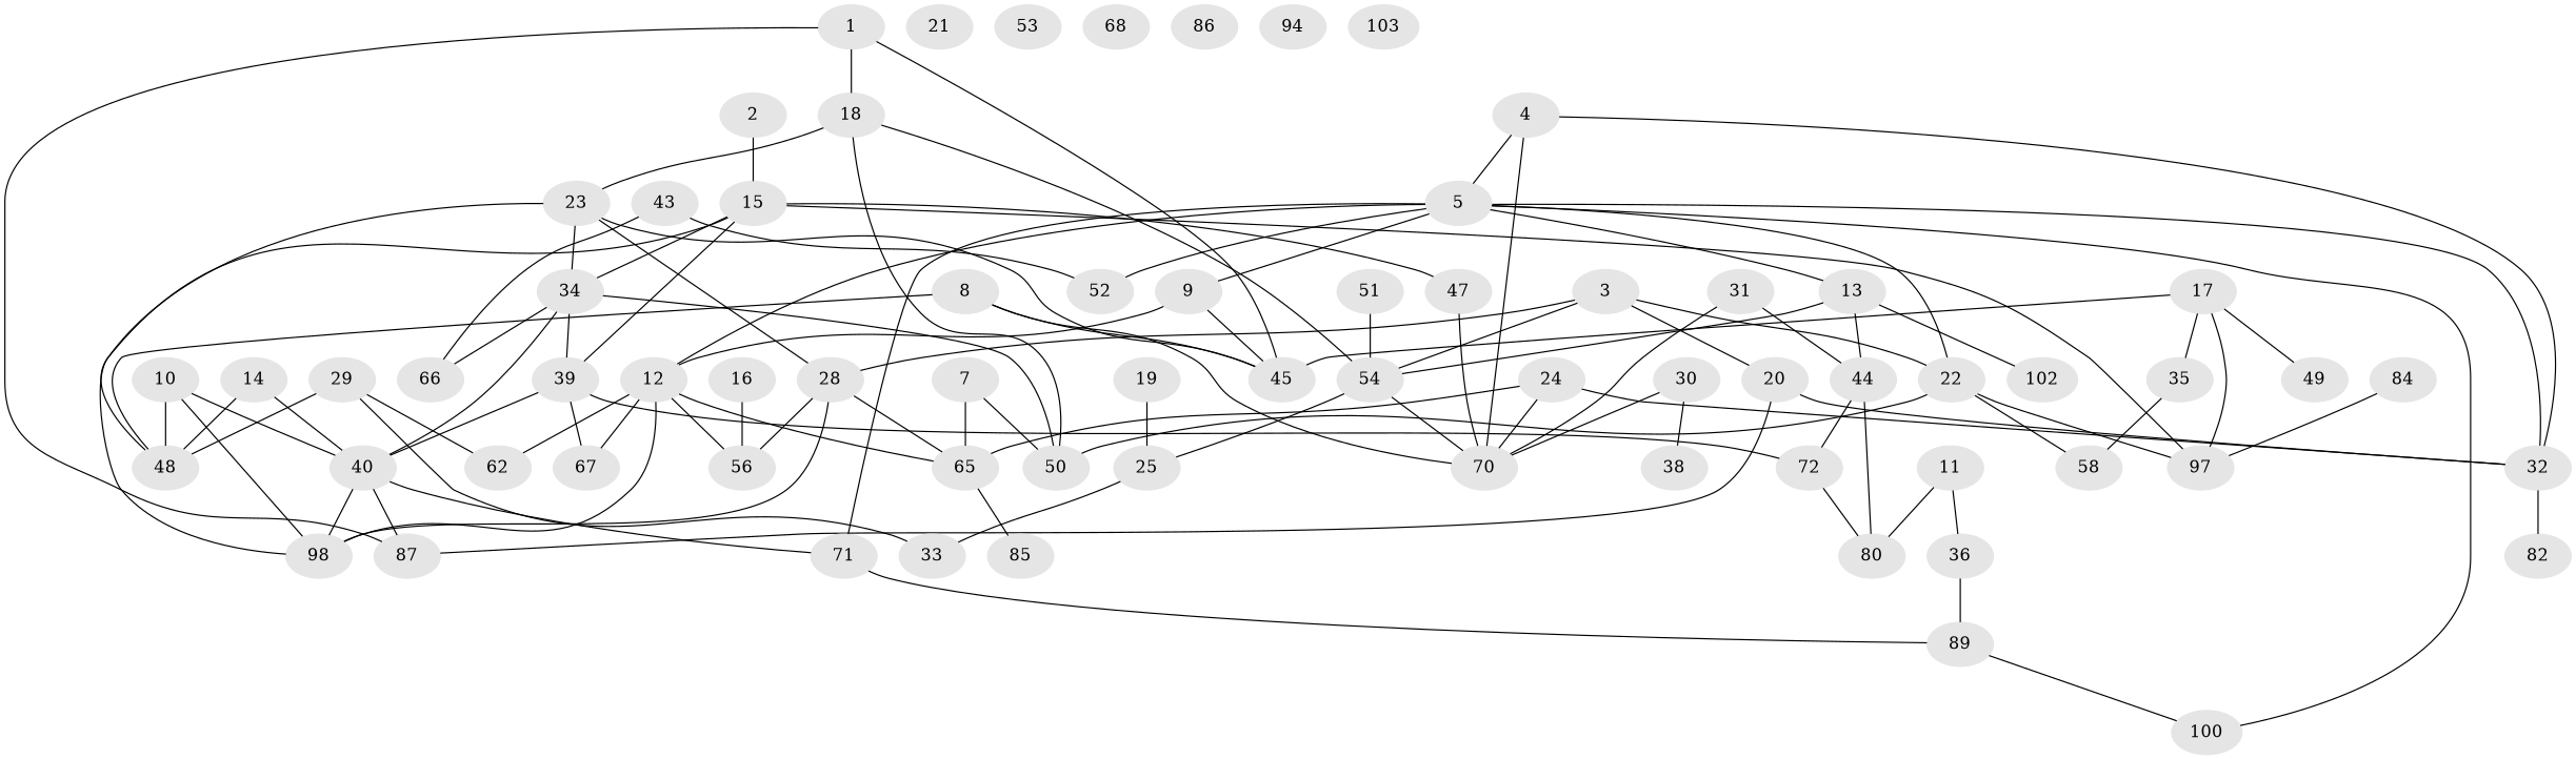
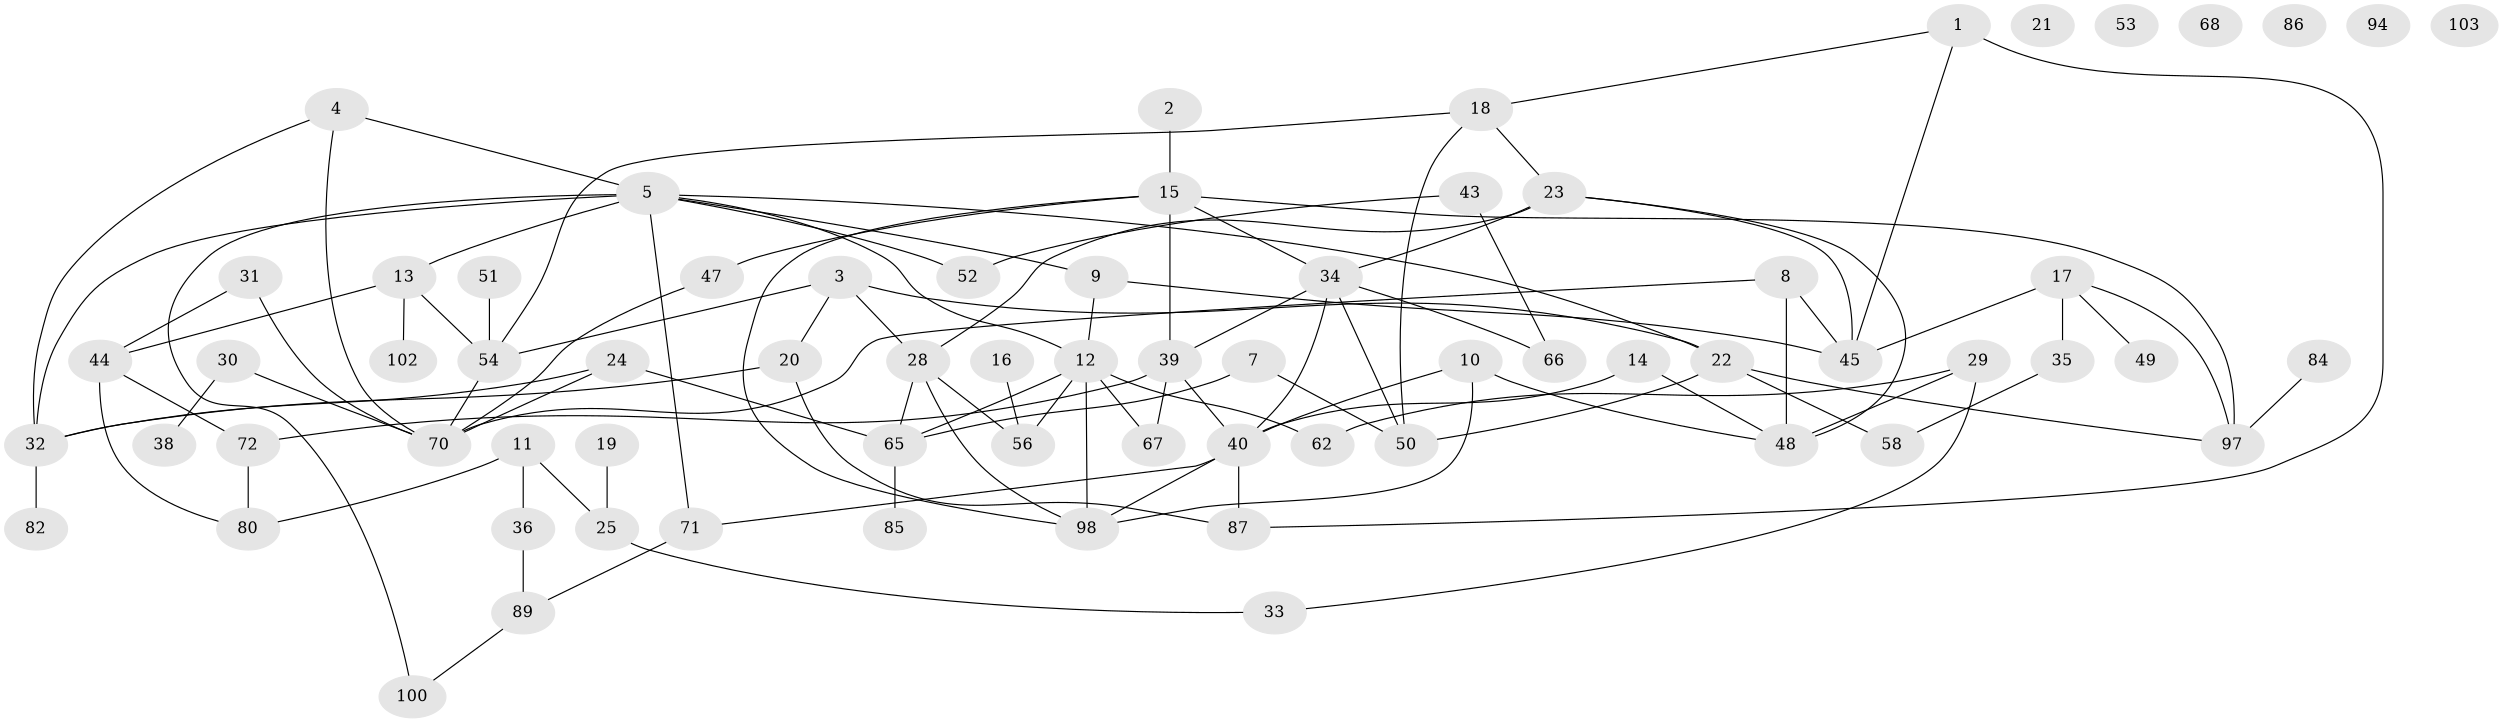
  graph {
    node [color=gray90 style=filled]
    1 [super="+27"]
    18 [super="+73"]
    45 [super="+79"]
    87
    54 [super="+95"]
    50 [super="+63"]
    23 [super="+57"]
    15 [super="+55"]
    98 [super="+104"]
    34
    39 [super="+105"]
    47 [super="+83"]
    97
    2
    3 [super="+26"]
    20 [super="+64"]
    22
    28 [super="+42"]
    32 [super="+46"]
    58
    65
    56 [super="+60"]
    70 [super="+94"]
    5 [super="+6"]
    9 [super="+69"]
    12 [super="+78"]
    13 [super="+81"]
    52 [super="+88"]
    71 [super="+101"]
    100
    4
    82
    62
    67
    44 [super="+90"]
    102
    89 [super="+99"]
    7
    85
    8 [super="+59"]
    48 [super="+74"]
    40 [super="+61"]
    10
    11
    25
    36 [super="+76"]
    80
    33 [super="+41"]
    72 [super="+75"]
    14
    66 [super="+92"]
    16
    17 [super="+77"]
    35
    49
    19
    21
    24
    29 [super="+37"]
    38 [super="+91"]
    30
    31 [super="+93"]
    43
    51
    53
    68
    84
    86
    n69 [label=94]
    103
    1 -- 18
    1 -- 45
    1 -- 87
    18 -- 54
    18 -- 50
    18 -- 23
    54 -- 70
    23 -- 45
    23 -- 34
    23 -- 28
    23 -- 48
    15 -- 98
    15 -- 34
    15 -- 39
    15 -- 47
    15 -- 97
    34 -- 50
    34 -- 39
    34 -- 40
    34 -- 66
    39 -- 67
    39 -- 40
    39 -- 72
    47 -- 70
    2 -- 15
    3 -- 54
    3 -- 20
    3 -- 22
    3 -- 28
    20 -- 87
    20 -- 32
    22 -- 50
    22 -- 97
    22 -- 58
    28 -- 98
    28 -- 65
    28 -- 56
    32 -- 82
    65 -- 85
    5 -- 22
    5 -- 32
    5 -- 9
    5 -- 12
    5 -- 13
    5 -- 52
    5 -- 71
    5 -- 100
    9 -- 45
    9 -- 12
    12 -- 98
    12 -- 65
    12 -- 56
    12 -- 62
    12 -- 67
    13 -- 54
    13 -- 44
    13 -- 102
    71 -- 89
    4 -- 32
    4 -- 70
    4 -- 5
    44 -- 80
    44 -- 72
    89 -- 100
    7 -- 50
    7 -- 65
    8 -- 45
    8 -- 70
    8 -- 48
    40 -- 87
    40 -- 98
    40 -- 71
    10 -- 98
    10 -- 48
    10 -- 40
-   54 -- 25
+   11 -- 25
    11 -- 36
    11 -- 80
    25 -- 33
    36 -- 89
    72 -- 80
    14 -- 48
    14 -- 40
    16 -- 56
    17 -- 45 [weight=2]
    17 -- 97
    17 -- 35
    17 -- 49
    35 -- 58
    19 -- 25
    24 -- 32
    24 -- 65
    24 -- 70
    29 -- 62
    29 -- 48
    29 -- 33
    30 -- 70
    30 -- 38
    31 -- 70
    31 -- 44
    43 -- 52
    43 -- 66
    51 -- 54
    84 -- 97
  }
